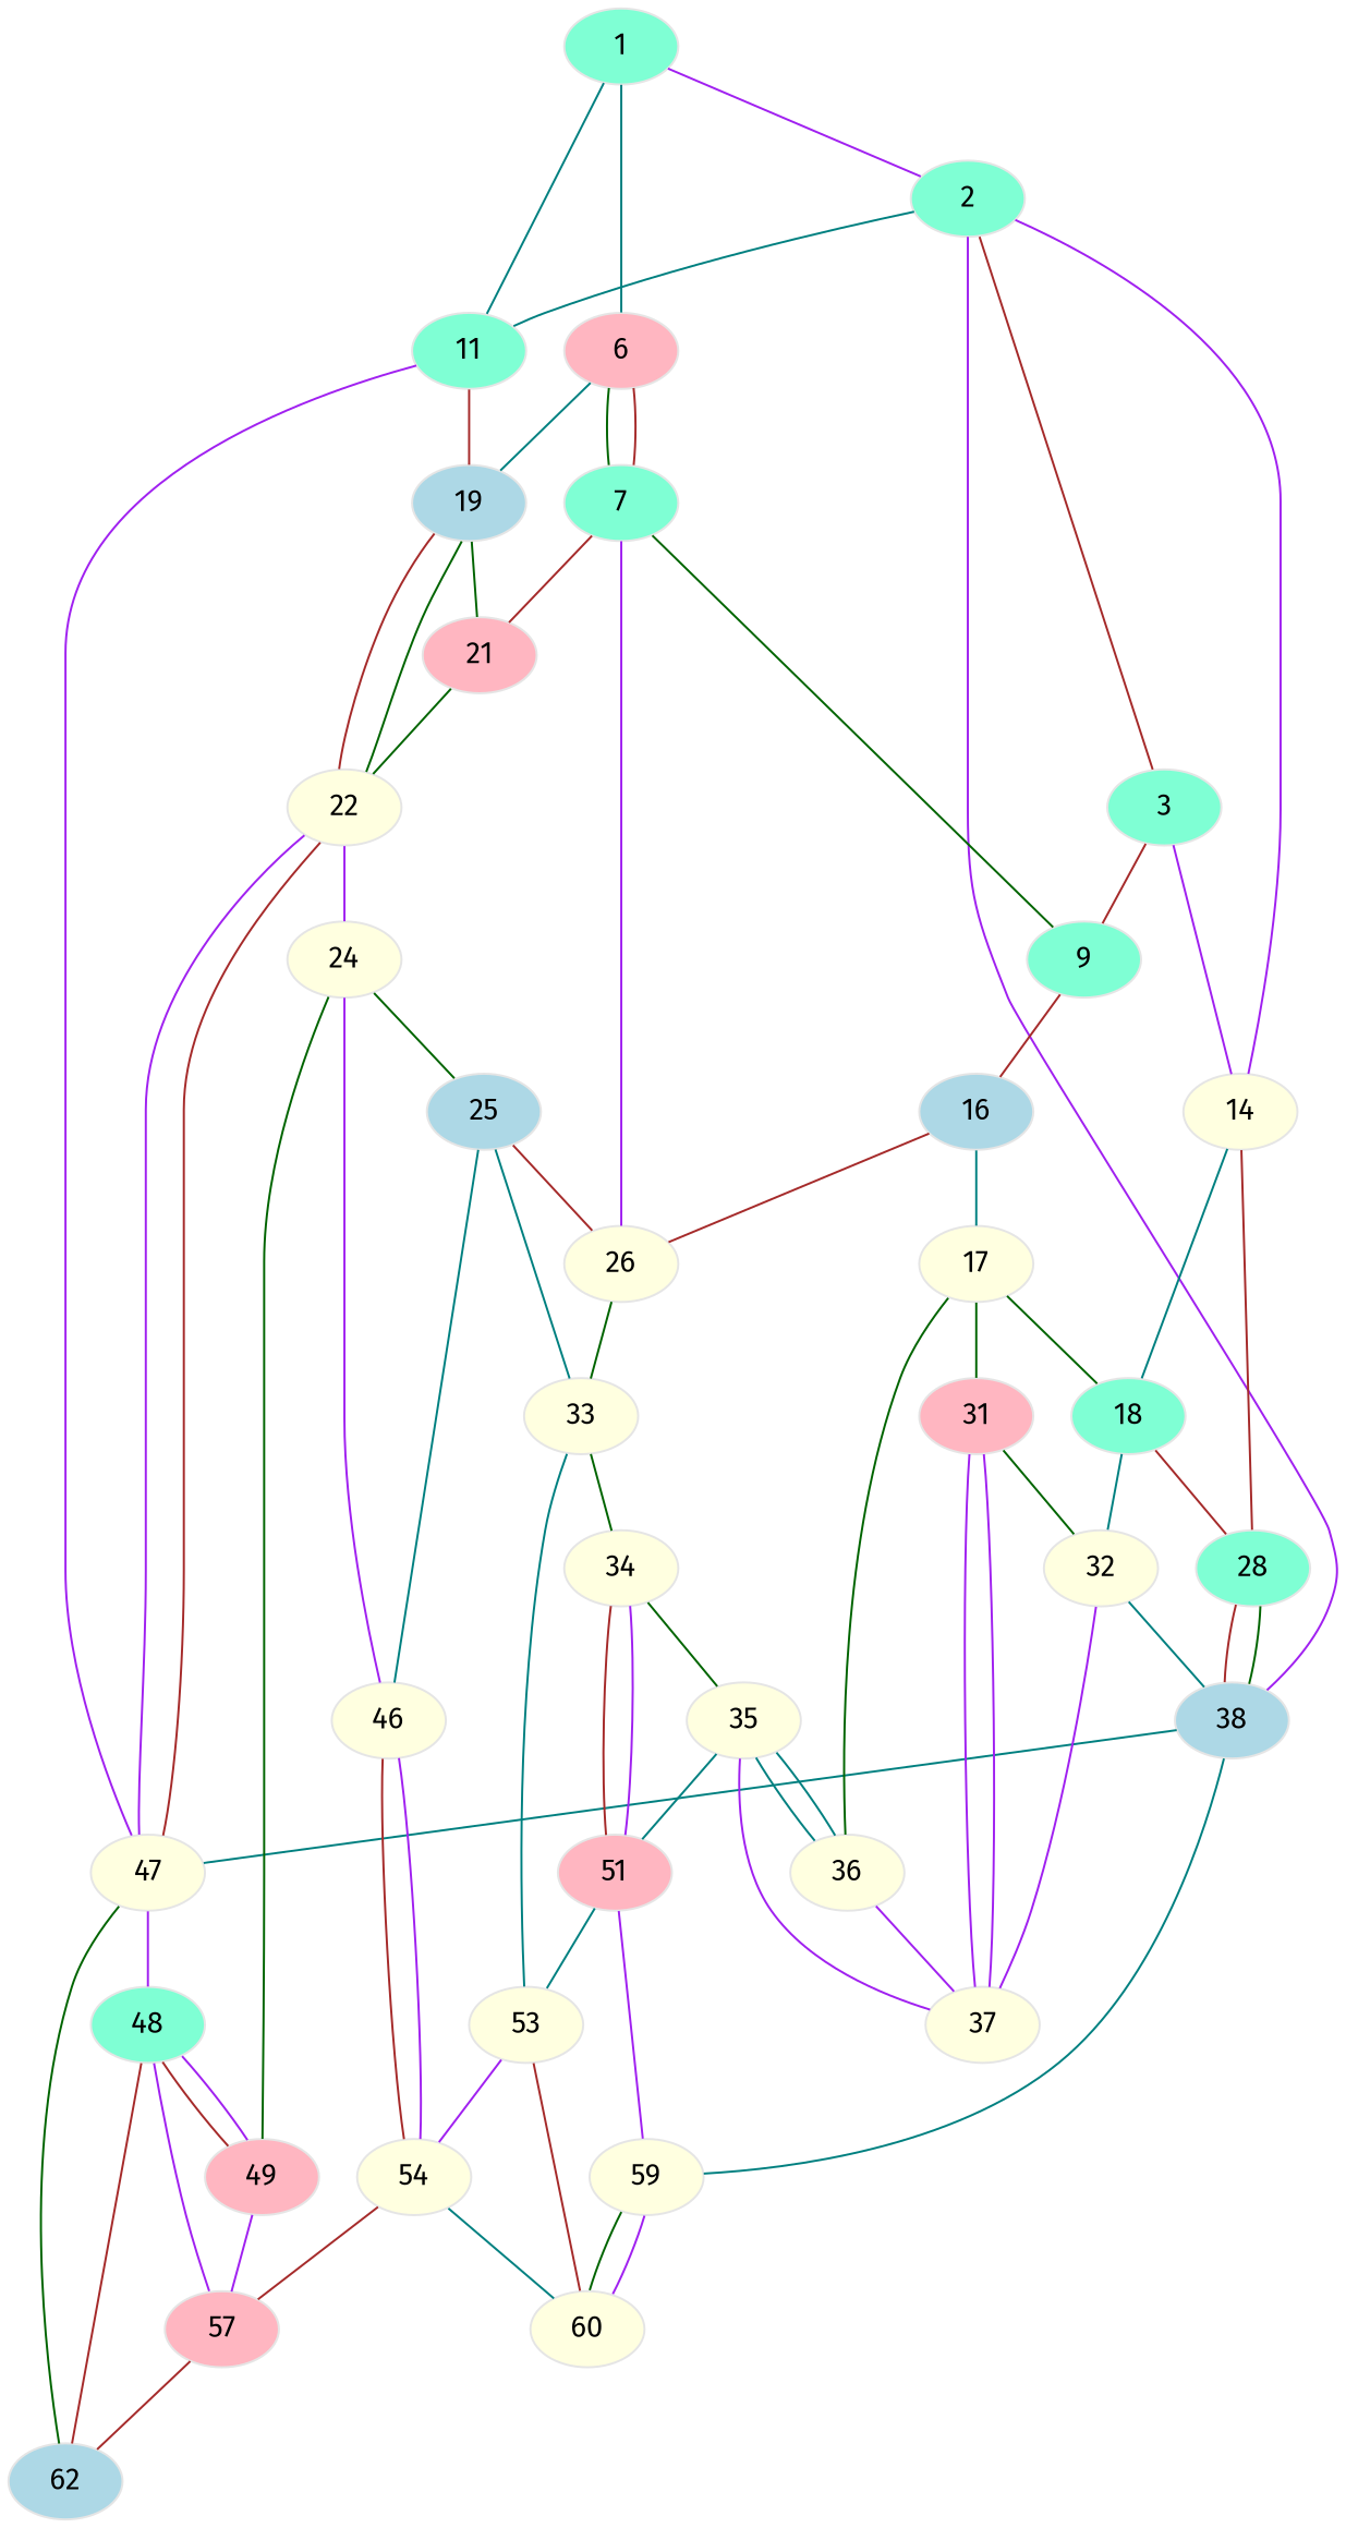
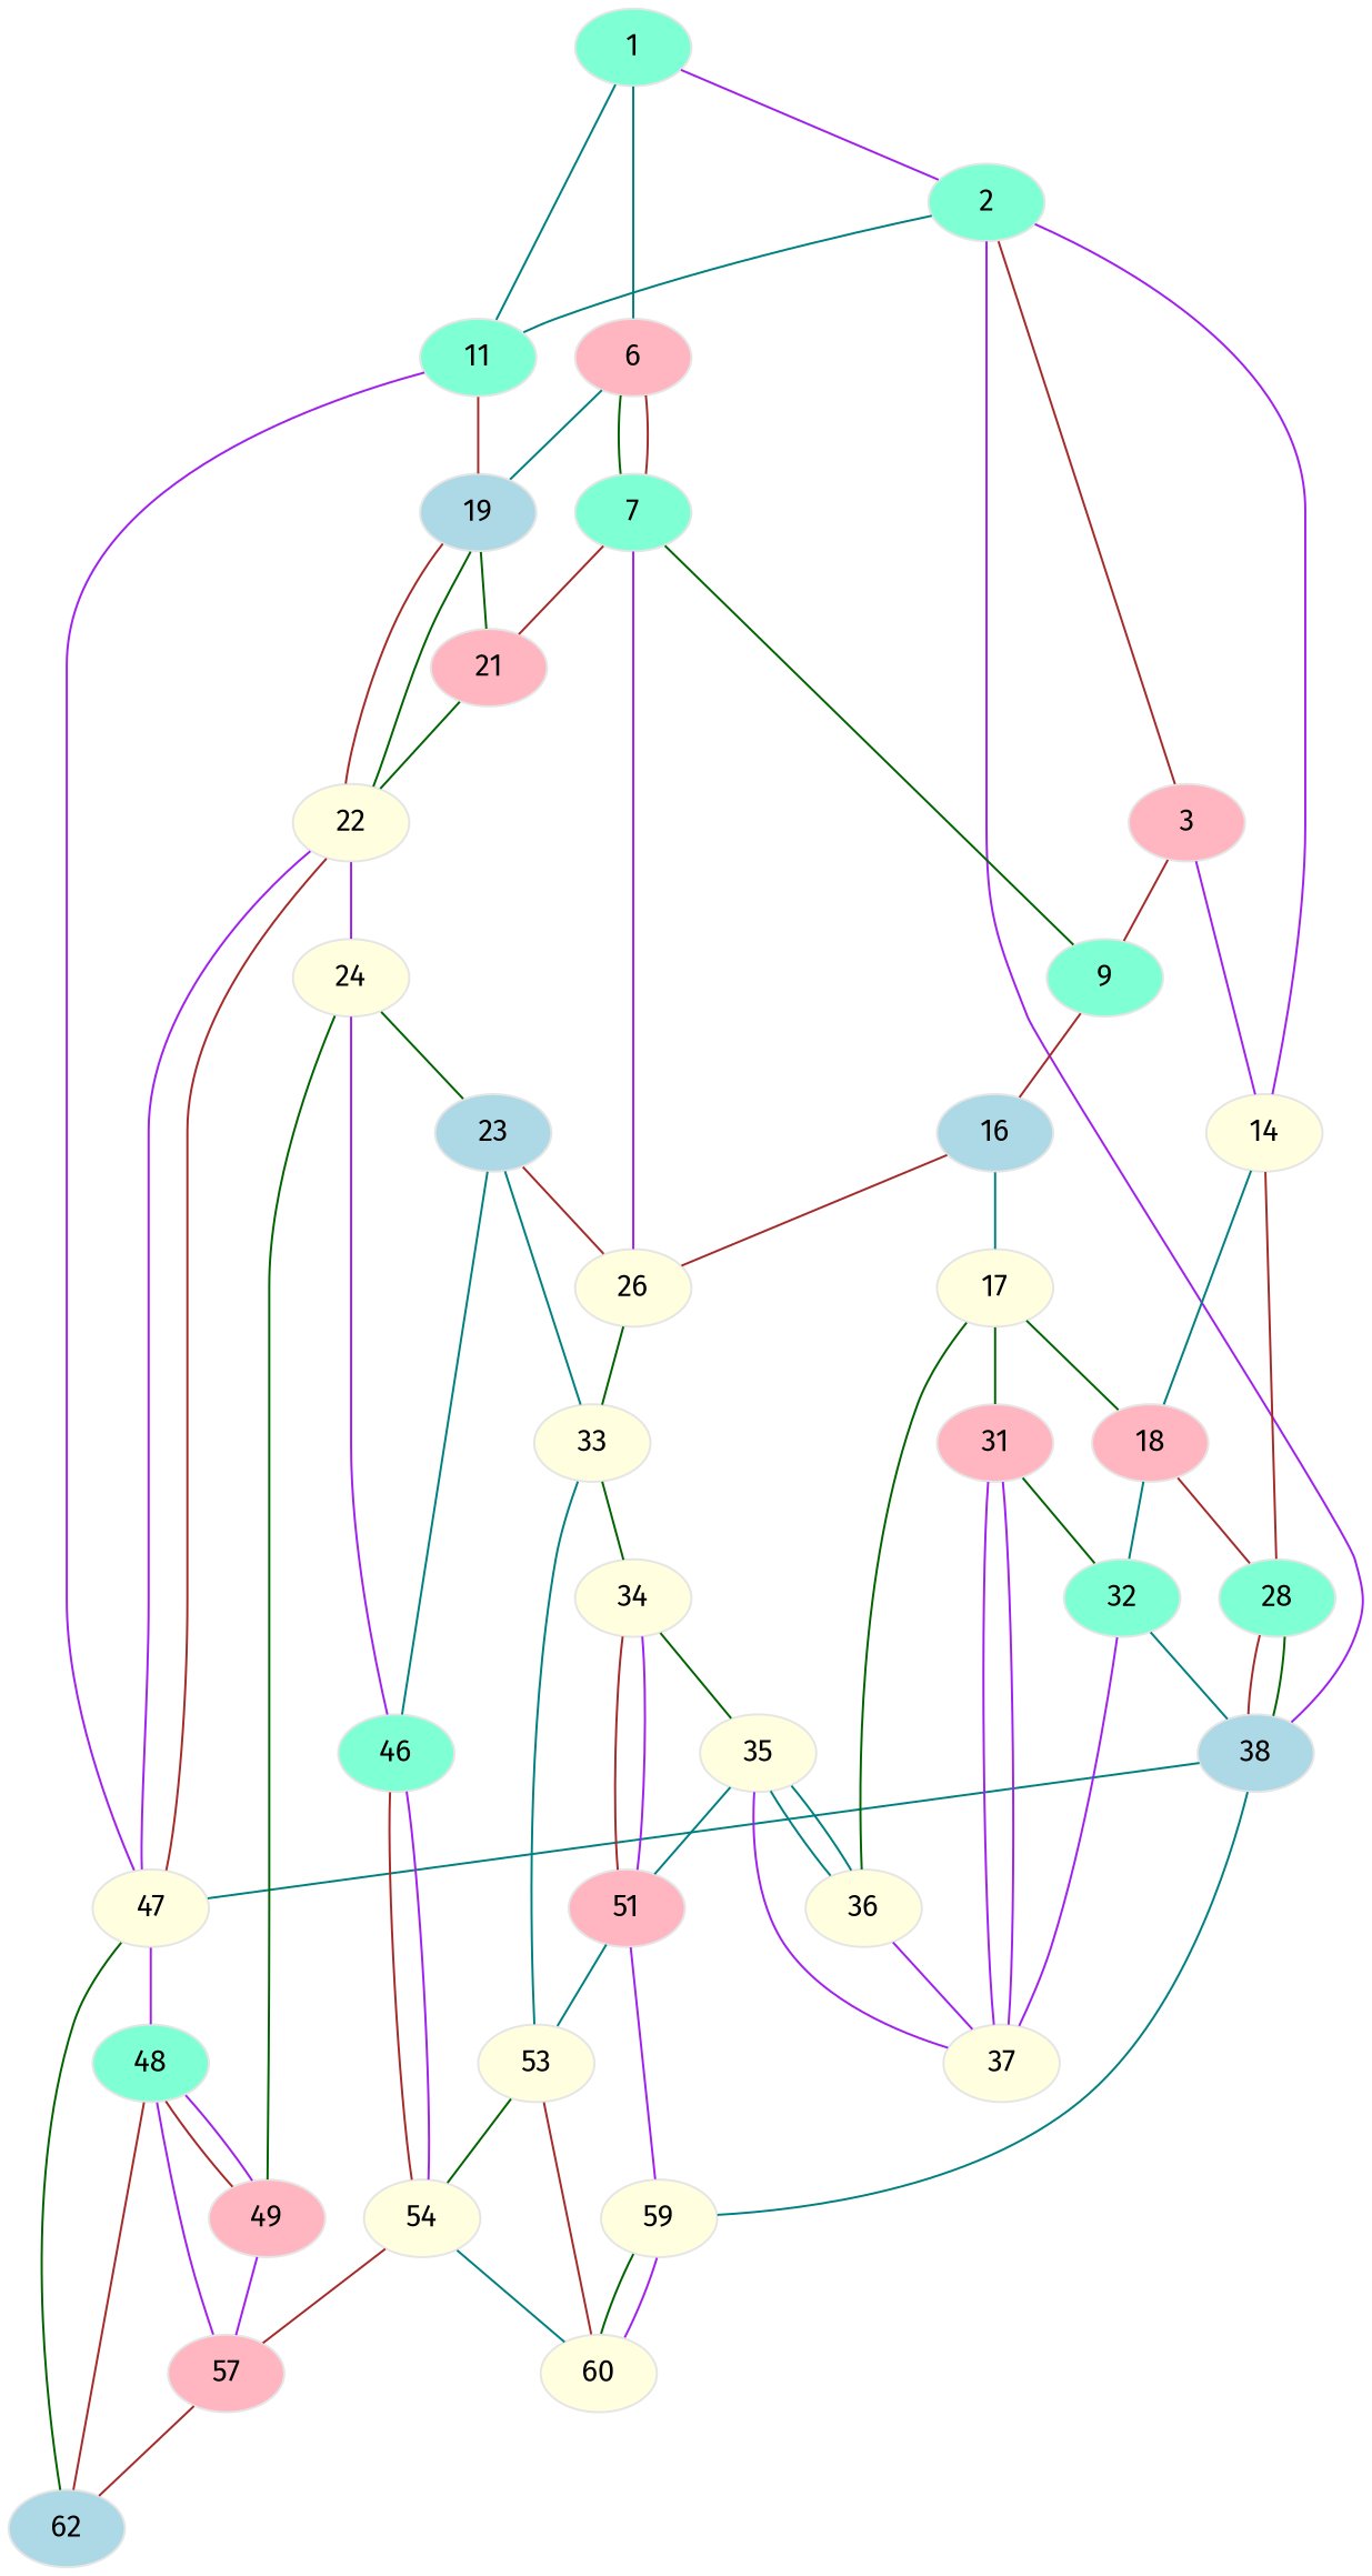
  graph {
    fontname="Fira Sans"
    node [color=gray90 fillcolor=lightyellow fontname="Fira Sans" style=filled]
    edge [color=purple fontname="Fira Sans"]
    1 [fillcolor=aquamarine super="+5"]
    2 [fillcolor=aquamarine super="+12"]
    6 [fillcolor=lightpink]
    11 [fillcolor=aquamarine]
-   3 [fillcolor=aquamarine super="+13"]
+   3 [fillcolor=lightpink super="+13"]
    14 [super="+15"]
    38 [fillcolor=lightblue super="+39"]
    7 [fillcolor=aquamarine super="+8"]
    19 [fillcolor=lightblue super="+20"]
    47 [super="+50"]
    9 [fillcolor=aquamarine super="+10"]
-   18 [fillcolor=aquamarine super="+29"]
+   18 [fillcolor=lightpink super="+29"]
    28 [fillcolor=aquamarine]
    59
    16 [fillcolor=lightblue]
    21 [fillcolor=lightpink]
    26 [super="+27"]
    22 [super="+23"]
    33 [super="+43"]
    17 [super="+30"]
    48 [fillcolor=aquamarine super="+63"]
    62 [fillcolor=lightblue super="+64"]
-   32 [super="+40"]
+   32 [fillcolor=aquamarine super="+40"]
    31 [fillcolor=lightpink]
    36
    37 [super="+41"]
    24 [super="+45"]
-   25 [fillcolor=lightblue super="+42"]
-   46
+   25 [fillcolor=lightblue super="+42" label=23]
+   46 [fillcolor=aquamarine]
    49 [fillcolor=lightpink]
    54 [super="+55"]
    57 [fillcolor=lightpink super="+58"]
    34
    53 [super="+56"]
    35 [super="+44"]
    51 [fillcolor=lightpink super="+52"]
    60 [super="+61"]
    1 -- 2
    1 -- 6 [color=teal]
    1 -- 11 [color=teal]
    2 -- 11 [color=teal]
    2 -- 3 [color=brown]
    2 -- 14
    2 -- 38
    6 -- 7 [color=darkgreen]
    6 -- 7 [color=brown]
    6 -- 19 [color=teal]
    11 -- 19 [color=brown]
    11 -- 47
    3 -- 14
    3 -- 9 [color=brown]
    14 -- 18 [color=teal]
    14 -- 28 [color=brown]
    38 -- 47 [color=teal]
    38 -- 59 [color=teal]
    7 -- 9 [color=darkgreen]
    7 -- 21 [color=brown]
    7 -- 26
    19 -- 21 [color=darkgreen]
    19 -- 22 [color=brown]
    19 -- 22 [color=darkgreen]
    47 -- 48
    47 -- 62 [color=darkgreen]
    9 -- 16 [color=brown]
    18 -- 28 [color=brown]
    18 -- 32 [color=teal]
    28 -- 38 [color=brown]
    28 -- 38 [color=darkgreen]
    59 -- 60 [color=darkgreen]
    59 -- 60
    16 -- 26 [color=brown]
    16 -- 17 [color=teal]
    21 -- 22 [color=darkgreen]
    26 -- 33 [color=darkgreen]
    22 -- 47
    22 -- 47 [color=brown]
    22 -- 24
    33 -- 34 [color=darkgreen]
    33 -- 53 [color=teal]
    17 -- 18 [color=darkgreen]
    17 -- 31 [color=darkgreen]
    17 -- 36 [color=darkgreen]
    48 -- 62 [color=brown]
    48 -- 49 [color=brown]
    48 -- 49
    48 -- 57
    32 -- 38 [color=teal]
    32 -- 37
    31 -- 32 [color=darkgreen]
    31 -- 37
    31 -- 37
    36 -- 37
    24 -- 25 [color=darkgreen]
    24 -- 46
    24 -- 49 [color=darkgreen]
    25 -- 26 [color=brown]
    25 -- 33 [color=teal]
    25 -- 46 [color=teal]
    46 -- 54 [color=brown]
    46 -- 54
    49 -- 57
    54 -- 57 [color=brown]
    54 -- 60 [color=teal]
    57 -- 62 [color=brown]
    34 -- 35 [color=darkgreen]
    34 -- 51 [color=brown]
    34 -- 51
-   53 -- 54
+   53 -- 54 [color=darkgreen]
    53 -- 60 [color=brown]
    35 -- 36 [color=teal]
    35 -- 36 [color=teal]
    35 -- 37
    35 -- 51 [color=teal]
    51 -- 59
    51 -- 53 [color=teal]
  }
